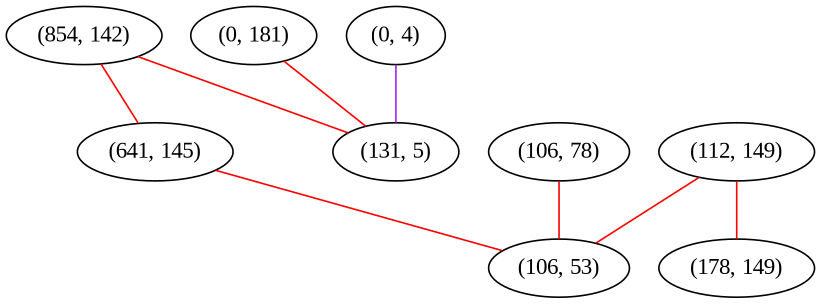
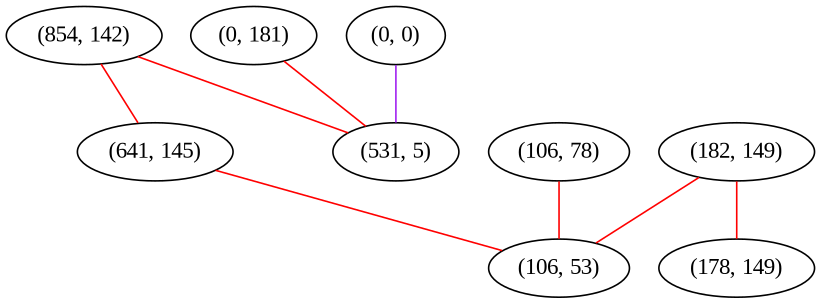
  graph {
    fontname="Liberation Serif"
    node [fontname="Liberation Serif"]
    edge [color=red fontname="Liberation Serif" weight=1]
    n1 [label="(854, 142)"]
    n2 [label="(641, 145)"]
-   "(131, 5)"
+   "(131, 5)" [label="(531, 5)"]
    n4 [label="(106, 53)"]
    n5 [label="(0, 181)"]
-   "(0, 0)" [label="(0, 4)"]
+   "(0, 0)"
    "(106, 78)"
-   "(112, 149)"
+   "(112, 149)" [label="(182, 149)"]
    "(178, 149)"
    n1 -- n2
    n1 -- "(131, 5)"
    n2 -- n4
    n5 -- "(131, 5)"
    "(0, 0)" -- "(131, 5)" [color=purple weight=4]
    "(106, 78)" -- n4
    "(112, 149)" -- n4
    "(112, 149)" -- "(178, 149)"
  }
